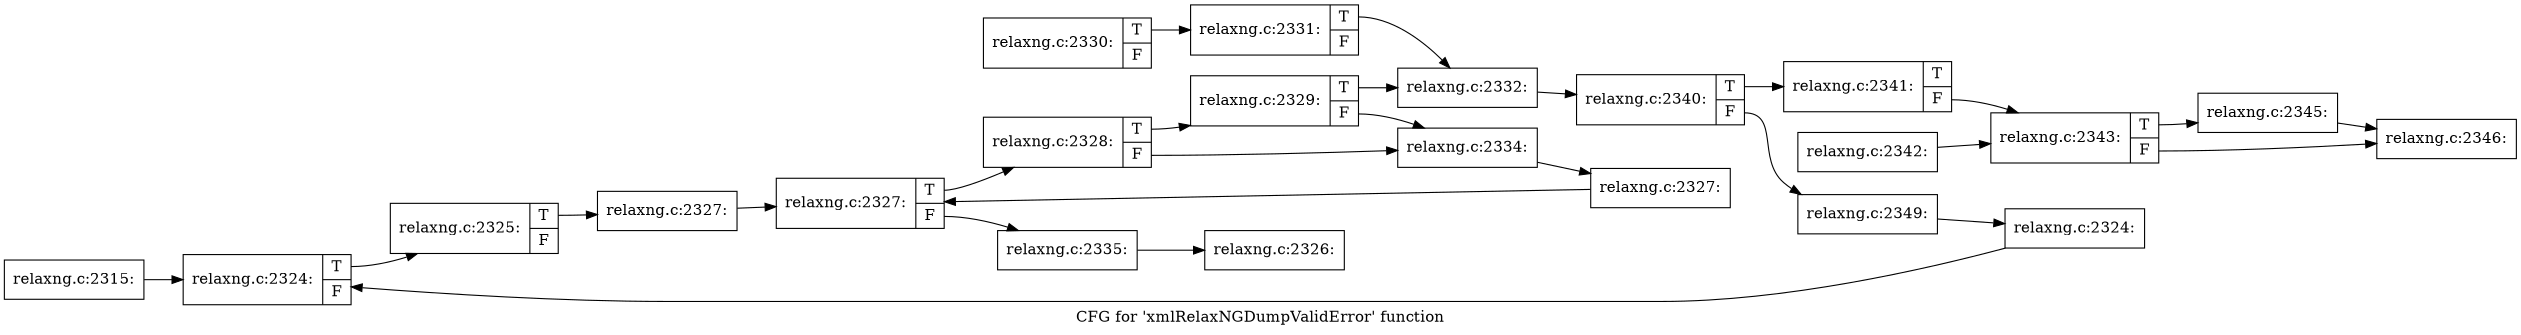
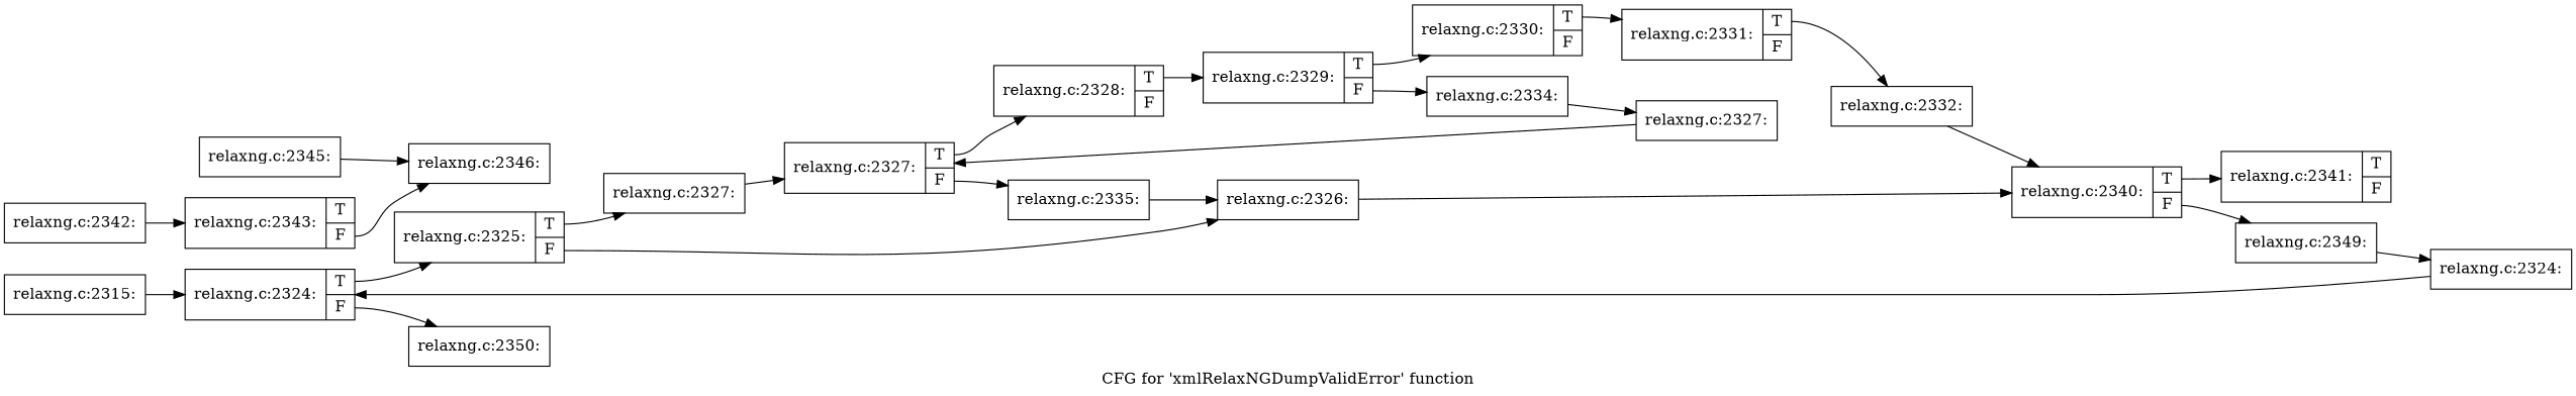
  digraph {
    label="CFG for 'xmlRelaxNGDumpValidError' function"
    rankdir=LR
    node [shape=record]
    n1 [label="{relaxng.c:2315:}"]
    n2 [label="{relaxng.c:2324:|{<s0>T|<s1>F}}"]
    n3 [label="{relaxng.c:2325:|{<s0>T|<s1>F}}"]
+   n4 [label="{relaxng.c:2350:}"]
    n5 [label="{relaxng.c:2327:}"]
    n6 [label="{relaxng.c:2326:}"]
    n7 [label="{relaxng.c:2327:|{<s0>T|<s1>F}}"]
    n8 [label="{relaxng.c:2340:|{<s0>T|<s1>F}}"]
    n9 [label="{relaxng.c:2328:|{<s0>T|<s1>F}}"]
    n10 [label="{relaxng.c:2335:}"]
    n11 [label="{relaxng.c:2341:|{<s0>T|<s1>F}}"]
    n12 [label="{relaxng.c:2349:}"]
    n13 [label="{relaxng.c:2329:|{<s0>T|<s1>F}}"]
    n14 [label="{relaxng.c:2334:}"]
    n15 [label="{relaxng.c:2330:|{<s0>T|<s1>F}}"]
    n16 [label="{relaxng.c:2327:}"]
    n17 [label="{relaxng.c:2331:|{<s0>T|<s1>F}}"]
    n18 [label="{relaxng.c:2332:}"]
    n19 [label="{relaxng.c:2343:|{<s0>T|<s1>F}}"]
    n20 [label="{relaxng.c:2324:}"]
    n21 [label="{relaxng.c:2342:}"]
    n22 [label="{relaxng.c:2345:}"]
    n23 [label="{relaxng.c:2346:}"]
    n1 -> n2
    n2 -> n3 [tailport=s0]
+   n2 -> n4 [tailport=s1]
    n3 -> n5 [tailport=s0]
+   n3 -> n6 [tailport=s1]
    n5 -> n7
+   n6 -> n8
    n7 -> n9 [tailport=s0]
    n7 -> n10 [tailport=s1]
    n8 -> n11 [tailport=s0]
    n8 -> n12 [tailport=s1]
    n9 -> n13 [tailport=s0]
-   n9 -> n14 [tailport=s1]
    n10 -> n6
-   n11 -> n19 [tailport=s1]
    n12 -> n20
    n13 -> n14 [tailport=s1]
-   n13 -> n18 [tailport=s0]
+   n13 -> n15 [tailport=s0]
    n14 -> n16
    n15 -> n17 [tailport=s0]
    n16 -> n7
    n17 -> n18 [tailport=s0]
    n18 -> n8
-   n19 -> n22 [tailport=s0]
    n19 -> n23 [tailport=s1]
    n20 -> n2
    n21 -> n19
    n22 -> n23
  }
